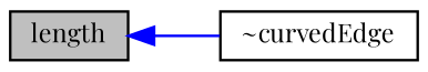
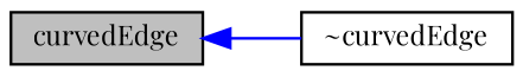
  digraph {
    rankdir=LR
    fontname="Playfair Display"
    node [color=black fontname="Playfair Display" fontsize=10 shape=record]
-   n1 [fillcolor=grey75 fontcolor=black height=0.2 label=length style=filled width=0.4]
+   n1 [fillcolor=grey75 fontcolor=black height=0.2 label=curvedEdge style=filled width=0.4]
    n2 [height=0.2 label="~curvedEdge" width=0.4]
    n1 -> n2 [color=blue dir=back fontname="Playfair Display" fontsize=10 labelfontname=FreeSans labelfontsize=10 style=solid]
  }
